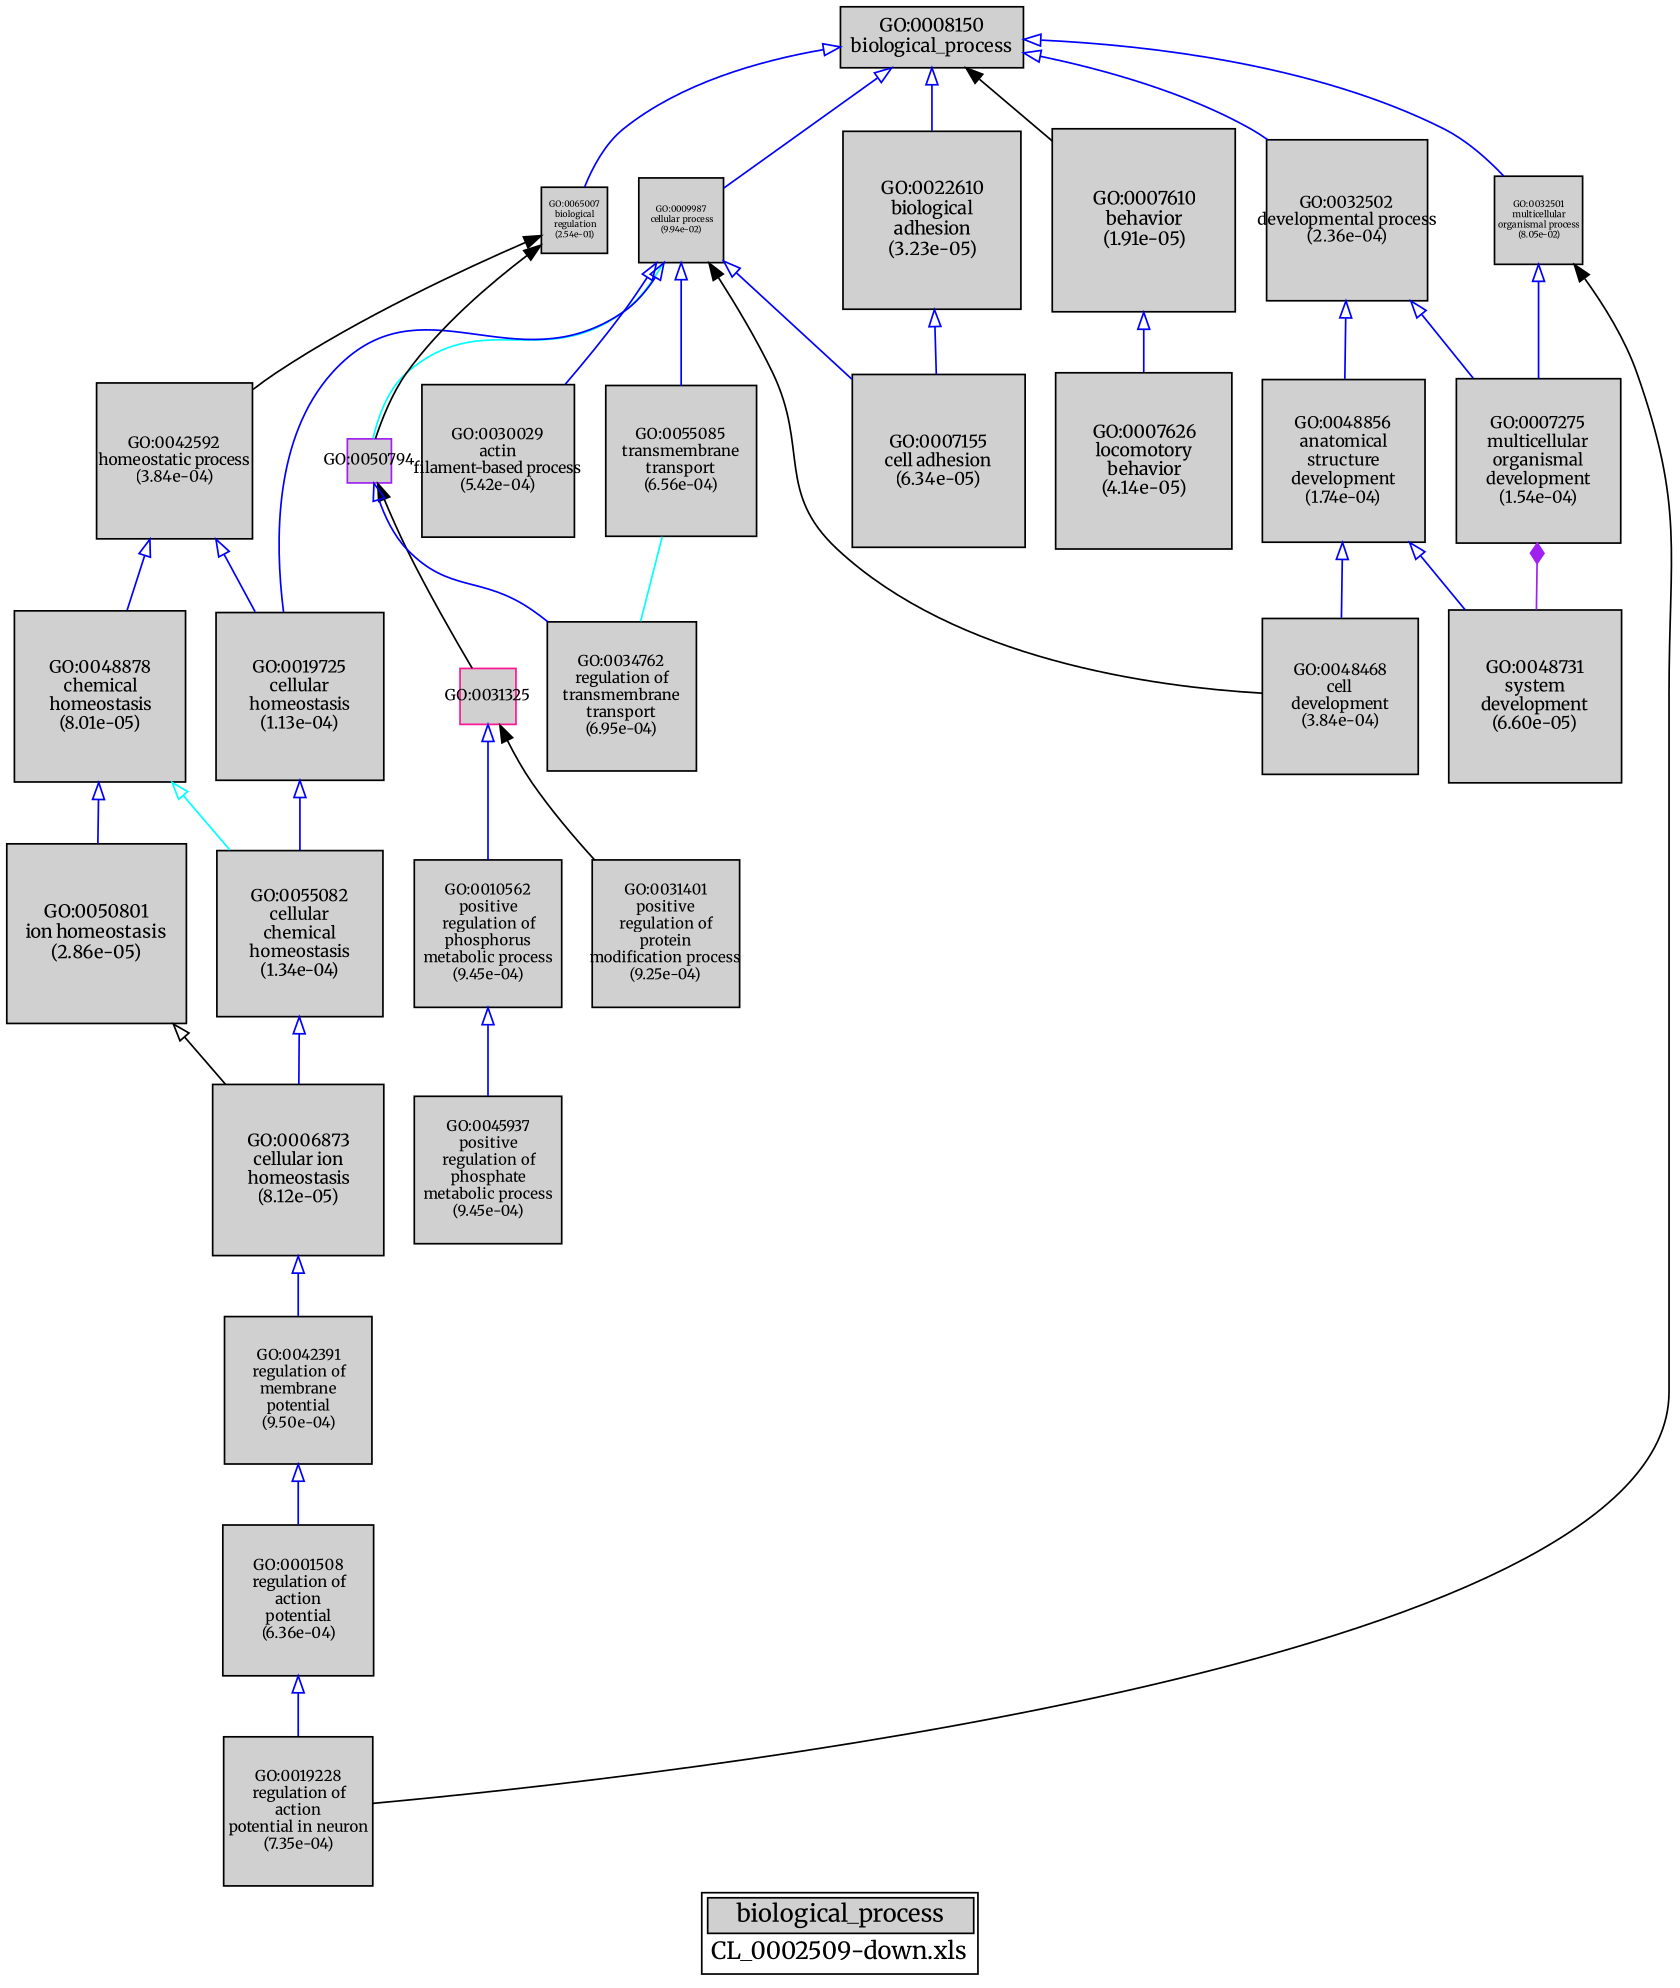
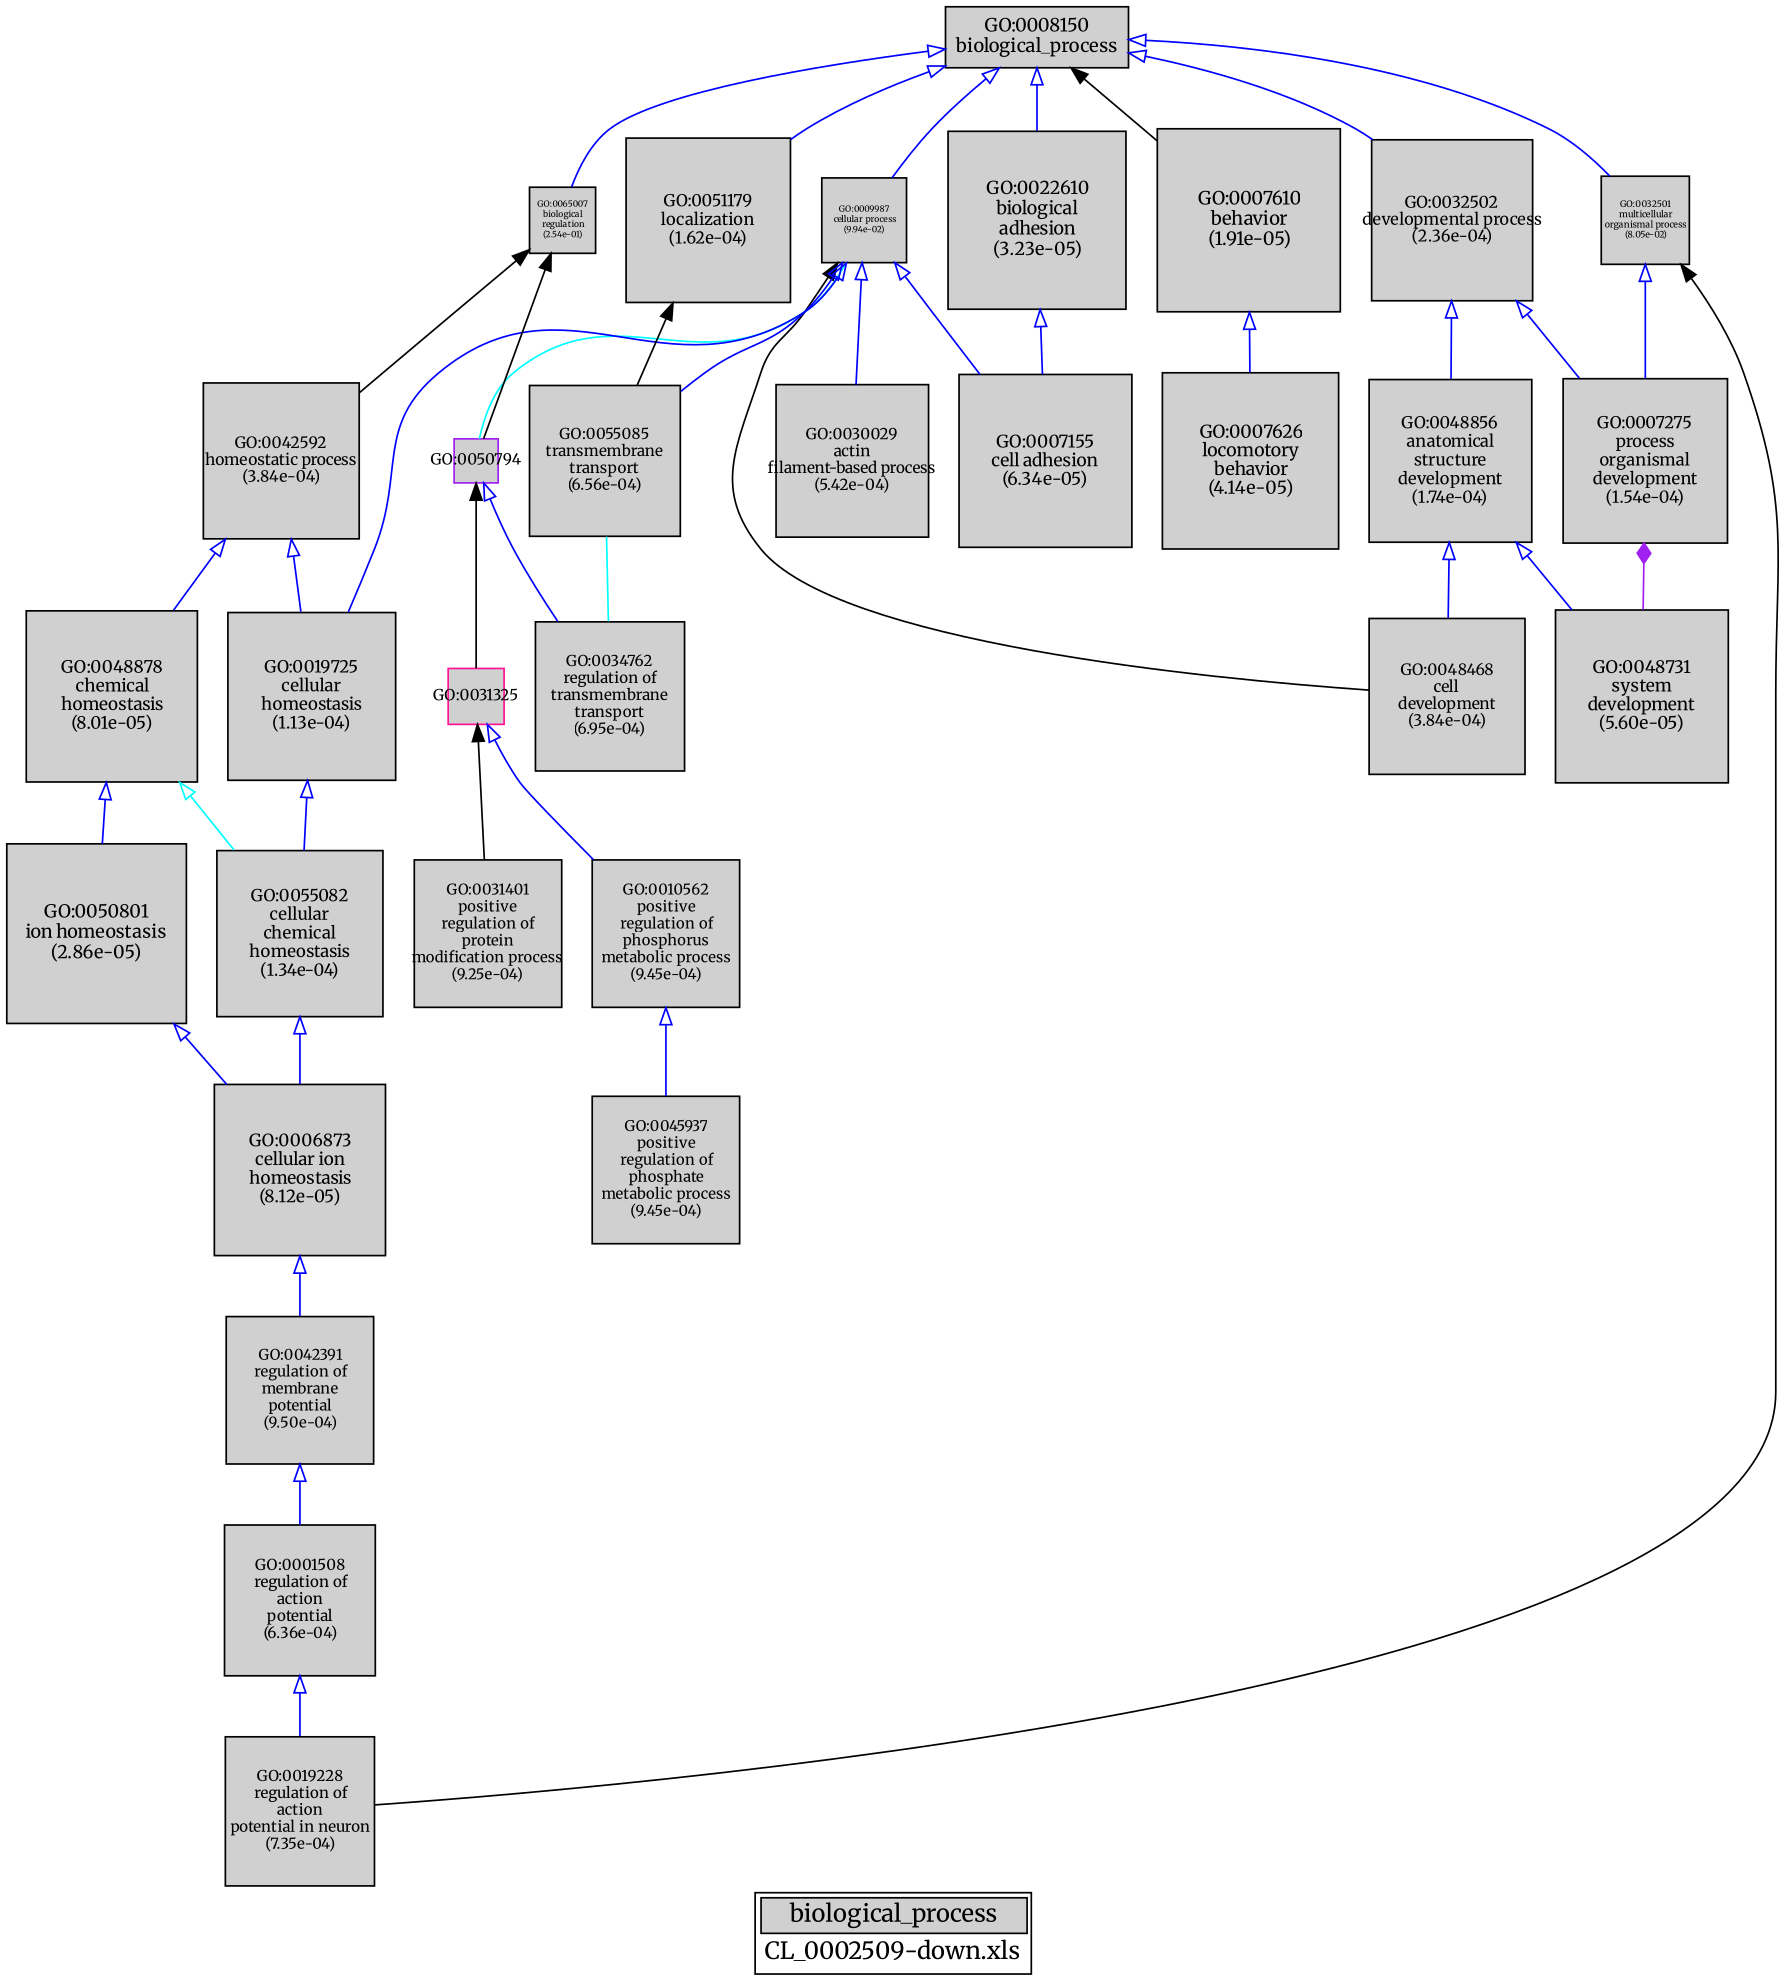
  digraph {
    bgcolor="#FFFFFF"
    fontname=Merriweather
    label=<<TABLE COLOR="black" BGCOLOR="white"><TR><TD COLSPAN="2" BGCOLOR="#D0D0D0"><FONT COLOR="black">biological_process</FONT></TD></TR><TR><TD BORDER="0">CL_0002509-down.xls</TD></TR></TABLE>>
    node [color=black fillcolor="#D0D0D0" fixedsize=true fontcolor=black fontname=Merriweather fontsize=9.1953759433 shape=box style=filled]
    edge [dir=back fontname=Merriweather weight=5.0 arrowtail=empty color=blue]
    n1 [height=1.27713554768 label=<<TABLE BORDER="0"><TR><TD>GO:0048468<BR/>cell<BR/>development<BR/>(3.84e-04)</TD></TR></TABLE>> width=1.27713554768]
    n2 [fontsize=5.01811602543 height=0.696960559087 label=<<TABLE BORDER="0"><TR><TD>GO:0009987<BR/>cellular process<BR/>(9.94e-02)</TD></TR></TABLE>> width=0.696960559087]
    n3 [fontsize=5.0 height=0.540732035714 label=<<TABLE BORDER="0"><TR><TD>GO:0065007<BR/>biological<BR/>regulation<BR/>(2.54e-01)</TD></TR></TABLE>> width=0.540732035714]
    n4 [fontsize=8.66938276199 height=1.20408093917 label=<<TABLE BORDER="0"><TR><TD>GO:0031401<BR/>positive<BR/>regulation of<BR/>protein<BR/>modification process<BR/>(9.25e-04)</TD></TR></TABLE>> width=1.20408093917]
    n5 [fontsize=9.64301079521 height=1.33930705489 label=<<TABLE BORDER="0"><TR><TD>GO:0048856<BR/>anatomical<BR/>structure<BR/>development<BR/>(1.74e-04)</TD></TR></TABLE>> width=1.33930705489]
    n6 [height=1.27713554768 label=<<TABLE BORDER="0"><TR><TD>GO:0042592<BR/>homeostatic process<BR/>(3.84e-04)</TD></TR></TABLE>> width=1.27713554768]
    n7 [fontsize=10.8 height=1.5 label=<<TABLE BORDER="0"><TR><TD>GO:0007610<BR/>behavior<BR/>(1.91e-05)</TD></TR></TABLE>> width=1.5]
    n8 [fontsize=10.0574955901 height=1.39687438751 label=<<TABLE BORDER="0"><TR><TD>GO:0006873<BR/>cellular ion<BR/>homeostasis<BR/>(8.12e-05)</TD></TR></TABLE>> width=1.39687438751]
    n9 [fontsize=10.5978848582 height=1.47192845252 label=<<TABLE BORDER="0"><TR><TD>GO:0050801<BR/>ion homeostasis<BR/>(2.86e-05)</TD></TR></TABLE>> width=1.47192845252]
-   n10 [fontsize=10.1666138216 height=1.41202969745 label=<<TABLE BORDER="0"><TR><TD>GO:0048731<BR/>system<BR/>development<BR/>(6.60e-05)</TD></TR></TABLE>> width=1.41202969745]
+   n10 [fontsize=10.1666138216 height=1.41202969745 label=<<TABLE BORDER="0"><TR><TD>GO:0048731<BR/>system<BR/>development<BR/>(5.60e-05)</TD></TR></TABLE>> width=1.41202969745]
    n11 [fontsize=9.78958183295 height=1.35966414347 label=<<TABLE BORDER="0"><TR><TD>GO:0055082<BR/>cellular<BR/>chemical<BR/>homeostasis<BR/>(1.34e-04)</TD></TR></TABLE>> width=1.35966414347]
    n12 [fontsize=8.65631202504 height=1.20226555903 label=<<TABLE BORDER="0"><TR><TD>GO:0045937<BR/>positive<BR/>regulation of<BR/>phosphate<BR/>metabolic process<BR/>(9.45e-04)</TD></TR></TABLE>> width=1.20226555903]
    "GO:0050794" [color=purple fontsize=9 height=0.367066948421 width=0.367066948421]
    n14 [fontsize=10.0642984641 height=1.39781923112 label=<<TABLE BORDER="0"><TR><TD>GO:0048878<BR/>chemical<BR/>homeostasis<BR/>(8.01e-05)</TD></TR></TABLE>> width=1.39781923112]
    "GO:0031325" [color=deeppink fontsize=9 height=0.454176525569 width=0.454176525569]
    n16 [fontsize=10.8 label=<<TABLE BORDER="0"><TR><TD>GO:0008150<BR/>biological_process</TD></TR></TABLE>> width=1.5]
    n17 [fontsize=10.4095218798 height=1.44576692774 label=<<TABLE BORDER="0"><TR><TD>GO:0007626<BR/>locomotory<BR/>behavior<BR/>(4.14e-05)</TD></TR></TABLE>> width=1.44576692774]
+   n18 [fontsize=9.68357926861 height=1.34494156509 label=<<TABLE BORDER="0"><TR><TD>GO:0051179<BR/>localization<BR/>(1.62e-04)</TD></TR></TABLE>> width=1.34494156509]
    n19 [fontsize=8.8100990318 height=1.22362486553 label=<<TABLE BORDER="0"><TR><TD>GO:0019228<BR/>regulation of<BR/>action<BR/>potential in neuron<BR/>(7.35e-04)</TD></TR></TABLE>> width=1.22362486553]
    n20 [fontsize=10.1878648677 height=1.41498123163 label=<<TABLE BORDER="0"><TR><TD>GO:0007155<BR/>cell adhesion<BR/>(6.34e-05)</TD></TR></TABLE>> width=1.41498123163]
-   n21 [fontsize=9.70995249214 height=1.3486045128 label=<<TABLE BORDER="0"><TR><TD>GO:0007275<BR/>multicellular<BR/>organismal<BR/>development<BR/>(1.54e-04)</TD></TR></TABLE>> width=1.3486045128]
+   n21 [fontsize=9.70995249214 height=1.3486045128 label=<<TABLE BORDER="0"><TR><TD>GO:0007275<BR/>process<BR/>organismal<BR/>development<BR/>(1.54e-04)</TD></TR></TABLE>> width=1.3486045128]
    n22 [fontsize=10.5360259816 height=1.46333694189 label=<<TABLE BORDER="0"><TR><TD>GO:0022610<BR/>biological<BR/>adhesion<BR/>(3.23e-05)</TD></TR></TABLE>> width=1.46333694189]
    n23 [fontsize=9.47490124865 height=1.31595850676 label=<<TABLE BORDER="0"><TR><TD>GO:0032502<BR/>developmental process<BR/>(2.36e-04)</TD></TR></TABLE>> width=1.31595850676]
    n24 [fontsize=8.99241674101 height=1.24894676958 label=<<TABLE BORDER="0"><TR><TD>GO:0030029<BR/>actin<BR/>filament-based process<BR/>(5.42e-04)</TD></TR></TABLE>> width=1.24894676958]
    n25 [fontsize=9.87886457136 height=1.3720645238 label=<<TABLE BORDER="0"><TR><TD>GO:0019725<BR/>cellular<BR/>homeostasis<BR/>(1.13e-04)</TD></TR></TABLE>> width=1.3720645238]
    n26 [fontsize=5.23796672549 height=0.72749537854 label=<<TABLE BORDER="0"><TR><TD>GO:0032501<BR/>multicellular<BR/>organismal process<BR/>(8.05e-02)</TD></TR></TABLE>> width=0.72749537854]
    n27 [fontsize=8.87891484055 height=1.23318261674 label=<<TABLE BORDER="0"><TR><TD>GO:0055085<BR/>transmembrane<BR/>transport<BR/>(6.56e-04)</TD></TR></TABLE>> width=1.23318261674]
    n28 [fontsize=8.65631202504 height=1.20226555903 label=<<TABLE BORDER="0"><TR><TD>GO:0010562<BR/>positive<BR/>regulation of<BR/>phosphorus<BR/>metabolic process<BR/>(9.45e-04)</TD></TR></TABLE>> width=1.20226555903]
    n29 [fontsize=8.84357466858 height=1.22827425953 label=<<TABLE BORDER="0"><TR><TD>GO:0034762<BR/>regulation of<BR/>transmembrane<BR/>transport<BR/>(6.95e-04)</TD></TR></TABLE>> width=1.22827425953]
    n30 [fontsize=8.89745595955 height=1.23575777216 label=<<TABLE BORDER="0"><TR><TD>GO:0001508<BR/>regulation of<BR/>action<BR/>potential<BR/>(6.36e-04)</TD></TR></TABLE>> width=1.23575777216]
    n31 [fontsize=8.65303691652 height=1.20181068285 label=<<TABLE BORDER="0"><TR><TD>GO:0042391<BR/>regulation of<BR/>membrane<BR/>potential<BR/>(9.50e-04)</TD></TR></TABLE>> width=1.20181068285]
    subgraph sub_1 {
      n1
      n2
      n3
      n4
      n5
      n6
      n7
      n8
      n9
      n10
      n11
      n12
      "GO:0050794"
      n14
      "GO:0031325"
      n16
      n17
+     n18
      n19
      n20
      n21
      n22
      n23
      n24
      n25
      n26
      n27
      n28
      n29
      n30
      n31
    }
    subgraph sub_2 {
      n4
      subgraph sub_3 {
        n2
        "GO:0050794"
        n27
        n29
        subgraph sub_4 {
        }
        subgraph sub_5 {
        }
      }
      subgraph sub_6 {
        n10
        n21
      }
      subgraph sub_7 {
        n1
        n2
        n3
        n5
        n6
        n7
        n8
        n9
        n10
        n11
        n12
        "GO:0050794"
        n14
        "GO:0031325"
        n16
        n17
+       n18
        n19
        n20
        n21
        n22
        n23
        n24
        n25
        n26
        n27
        n28
        n29
        n30
        n31
      }
    }
    n2 -> n1 [weight=1 arrowtail="" color=""]
    n2 -> "GO:0050794" [arrowtail=none color=cyan weight=1]
    n2 -> n20
    n2 -> n24
    n2 -> n25
    n2 -> n27
    n3 -> n6 [weight=1 arrowtail="" color=""]
    n3 -> "GO:0050794" [weight=1 arrowtail="" color=""]
    n5 -> n1
    n5 -> n10
    n6 -> n14
    n6 -> n25
    n7 -> n17
    n8 -> n31
-   n9 -> n8 [color=black]
+   n9 -> n8
    n11 -> n8
    "GO:0050794" -> "GO:0031325" [weight=1 arrowtail="" color=""]
    "GO:0050794" -> n29
    n14 -> n9
    n14 -> n11 [color=cyan]
    "GO:0031325" -> n4 [weight=1 arrowtail="" color=""]
    "GO:0031325" -> n28
    n16 -> n2
    n16 -> n3
    n16 -> n7 [weight=1 arrowtail="" color=""]
+   n16 -> n18
    n16 -> n22
    n16 -> n23
    n16 -> n26
+   n18 -> n27 [weight=1 arrowtail="" color=""]
    n21 -> n10 [arrowtail=diamond color=purple weight=2.5]
    n22 -> n20
    n23 -> n5
    n23 -> n21
    n25 -> n11
    n26 -> n19 [weight=1 arrowtail="" color=""]
    n26 -> n21
    n27 -> n29 [arrowtail=none color=cyan weight=1]
    n28 -> n12
    n30 -> n19
    n31 -> n30
  }
